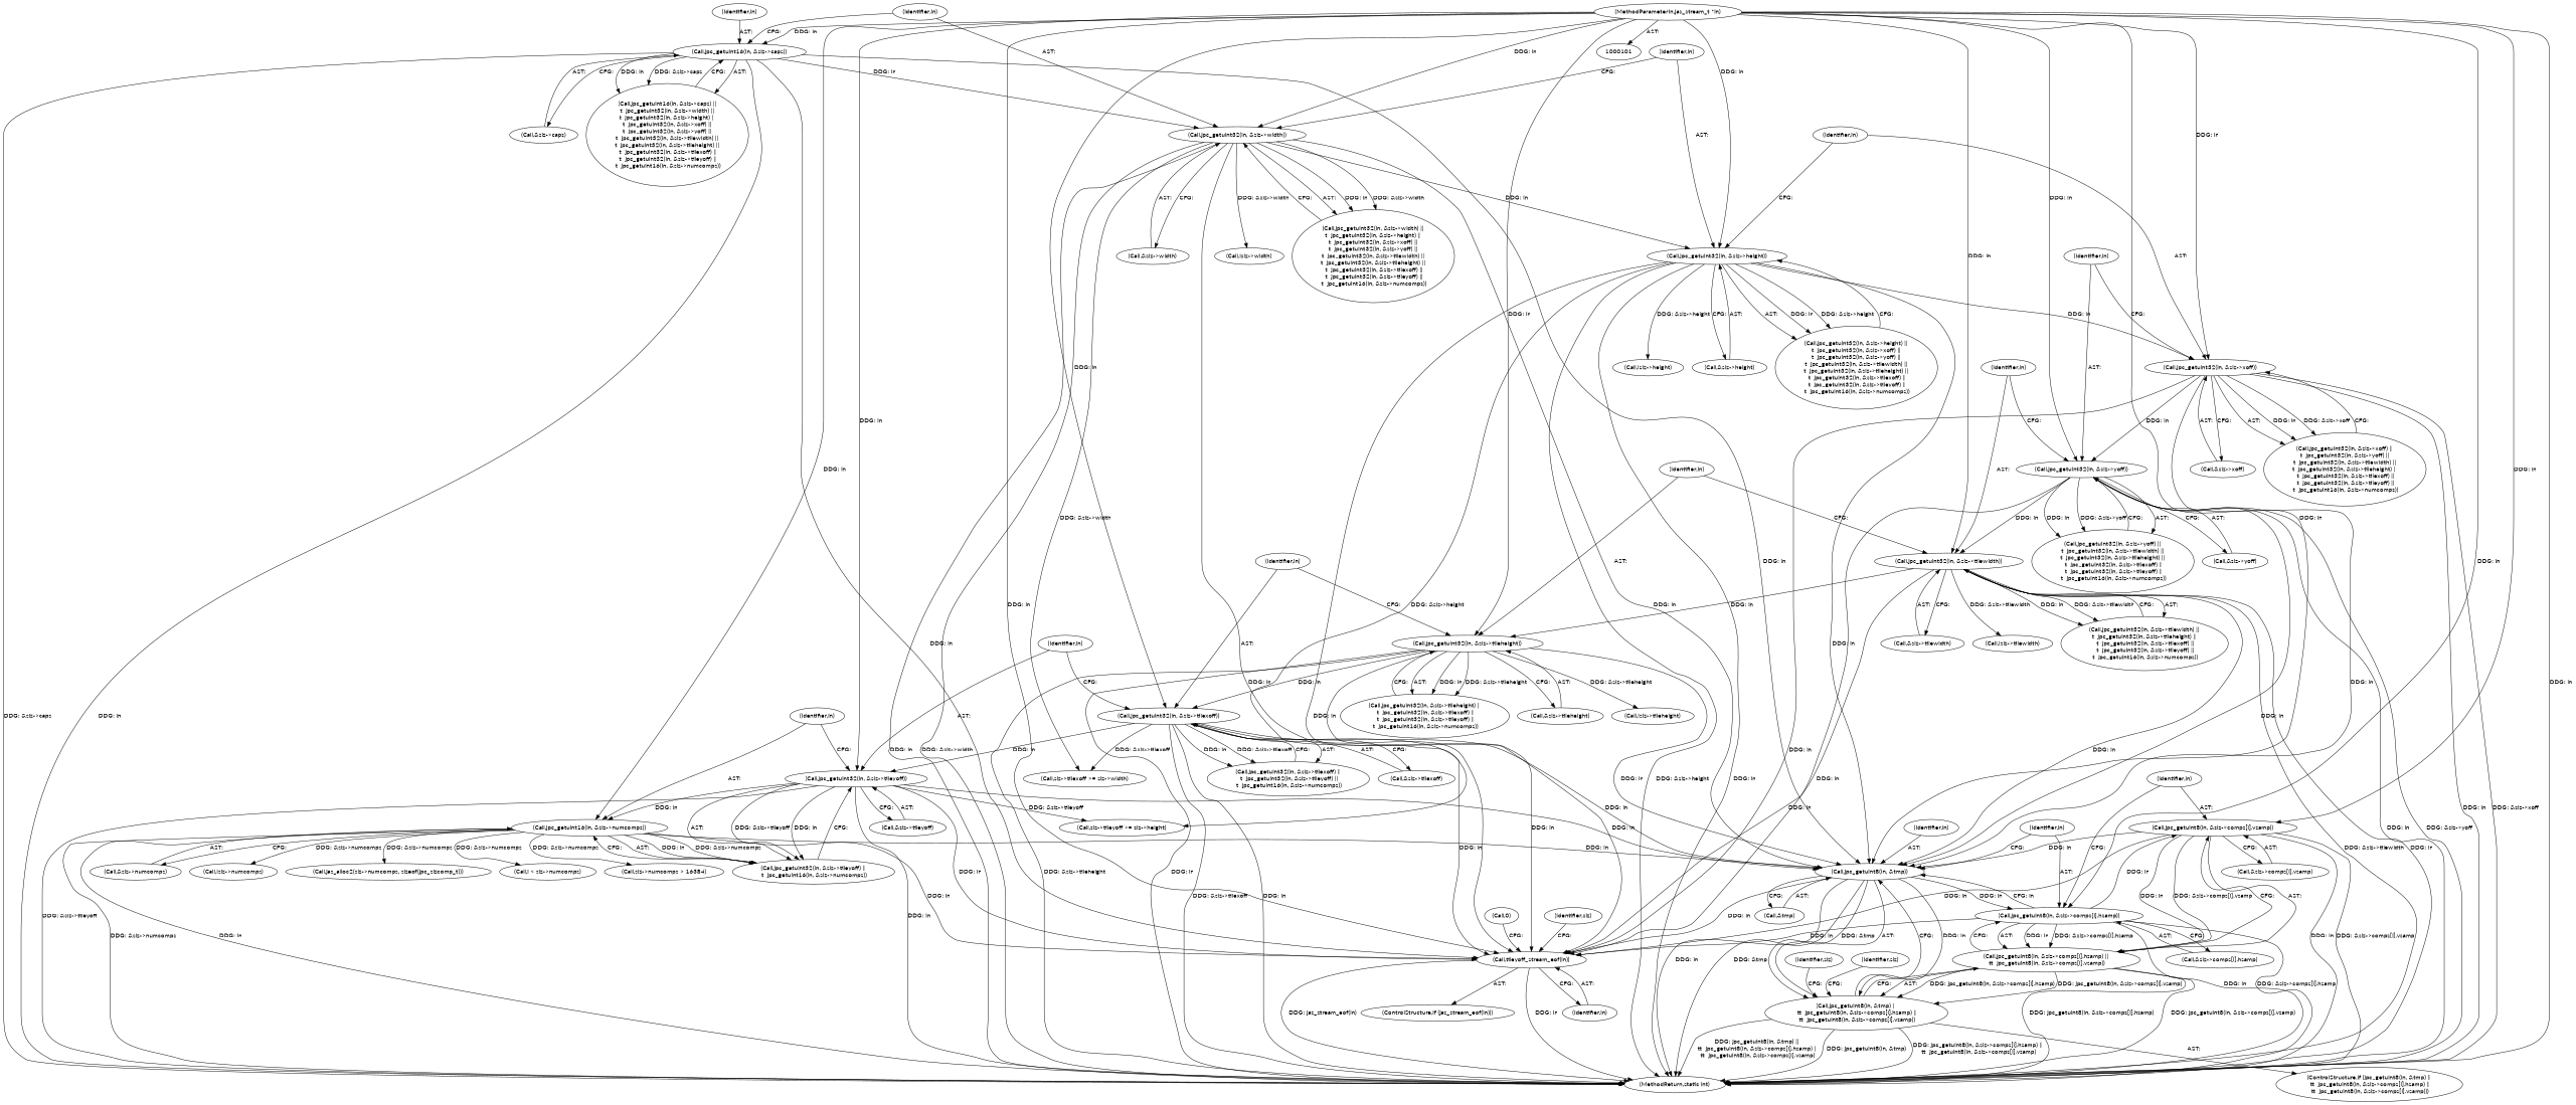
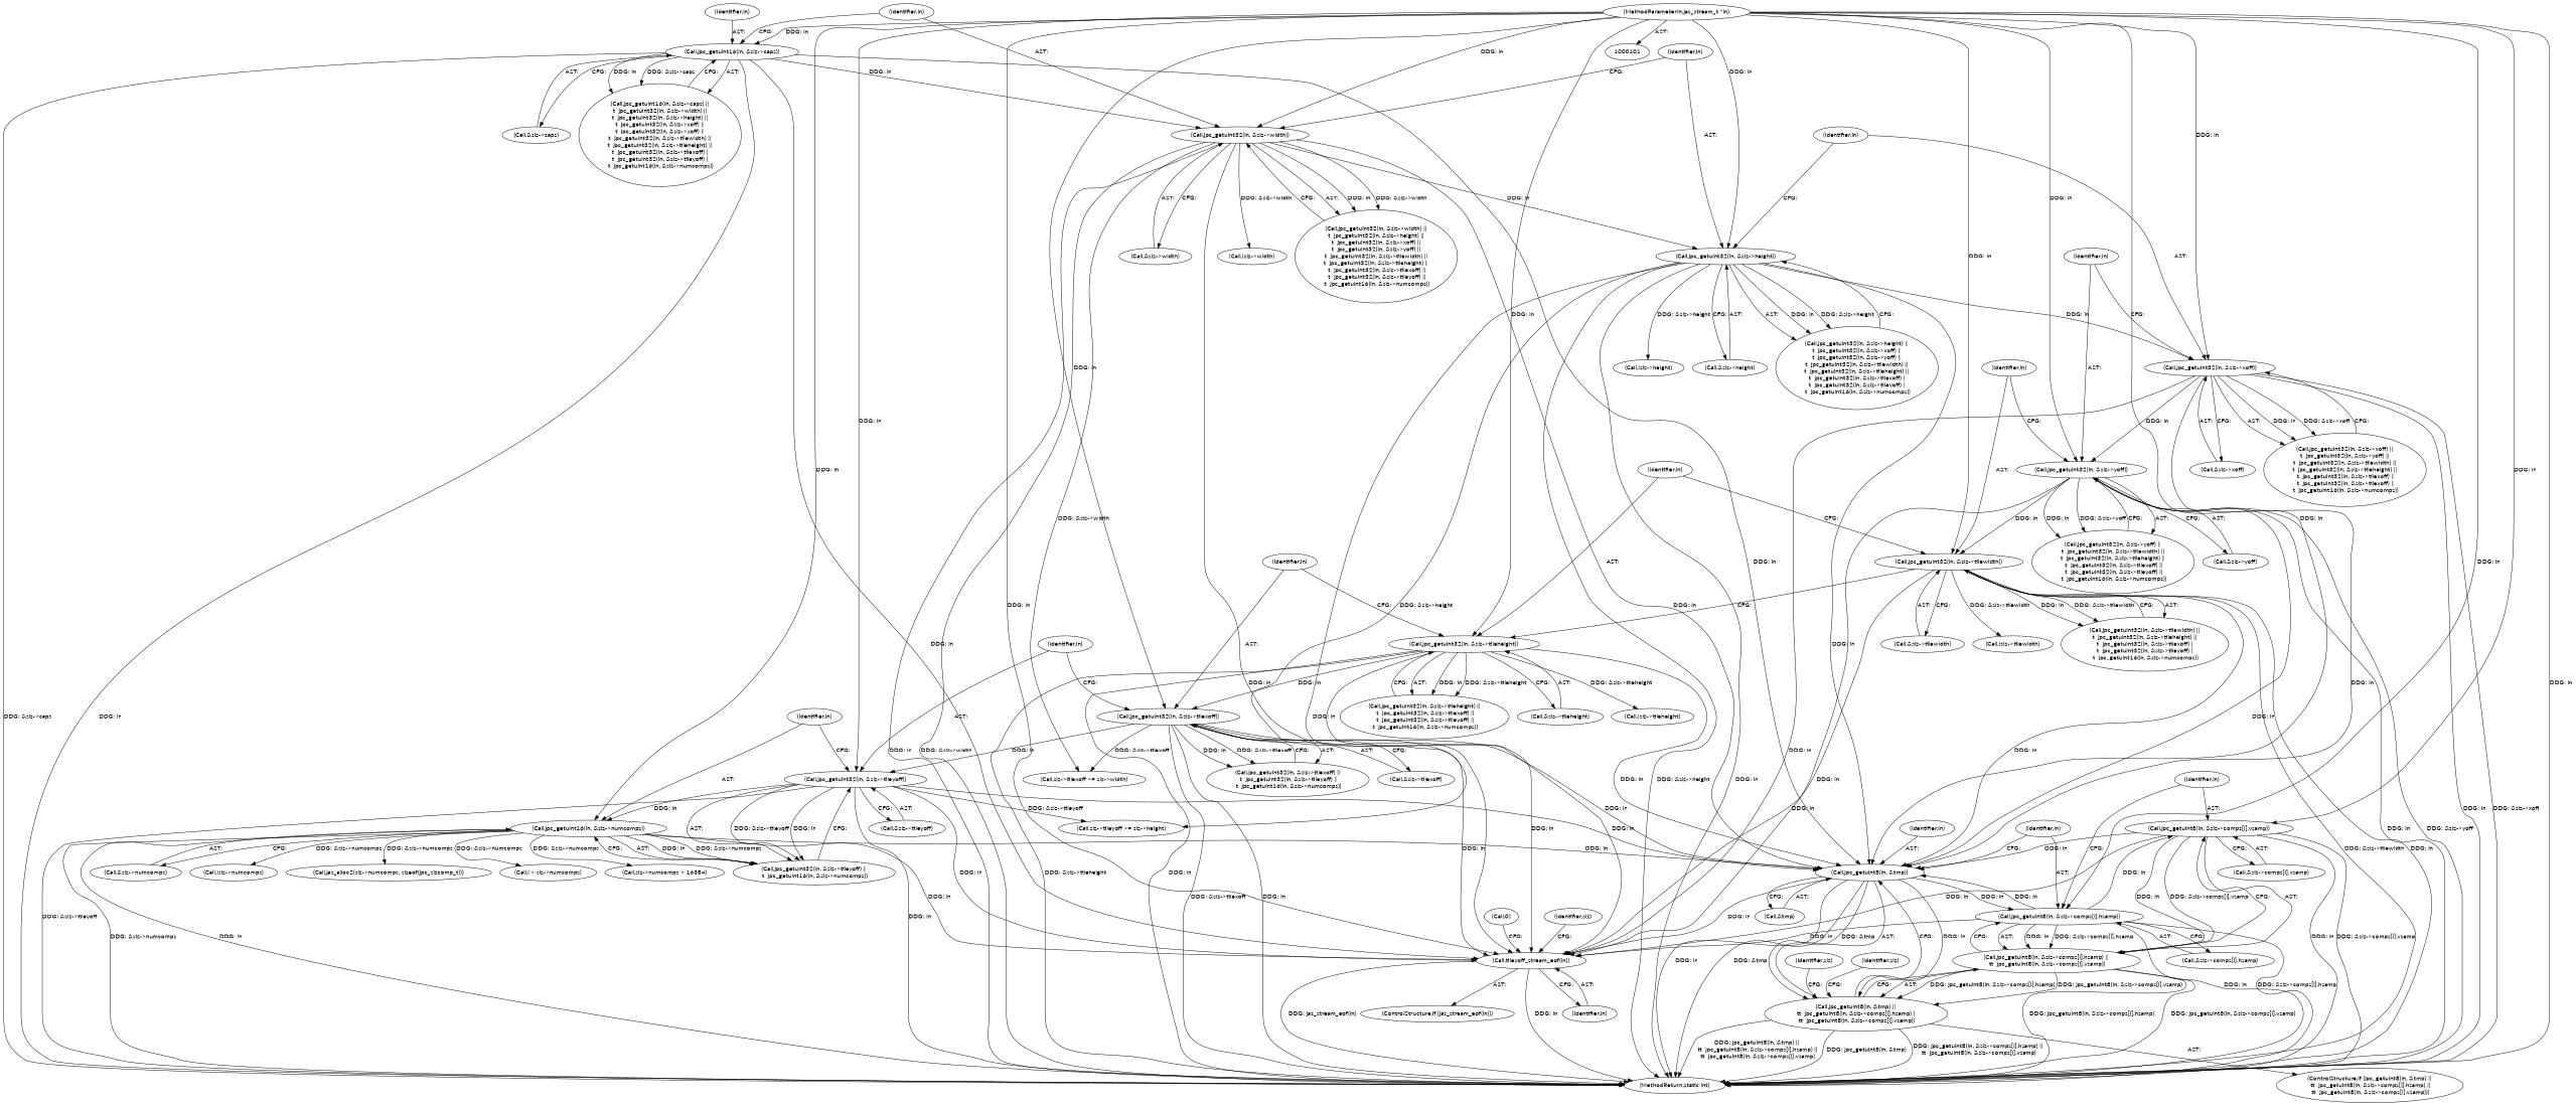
  digraph {
    fontname=Lato
    node [fontname=Lato]
    edge [fontname=Lato]
    n1 [label="(Call,jpc_getuint8(in, &siz->comps[i].vsamp))"]
    n2 [label="(Call,jpc_getuint8(in, &tmp))"]
    n3 [label="(Call,jpc_getuint8(in, &siz->comps[i].hsamp) ||\n \t\t  jpc_getuint8(in, &siz->comps[i].vsamp))"]
    n4 [label="(Call,tileyoff_stream_eof(in))"]
    n5 [label="(MethodReturn,static int)"]
    n6 [label="(Call,&siz->comps[i].vsamp)"]
    n7 [label="(Call,jpc_getuint8(in, &siz->comps[i].hsamp))"]
    n8 [label="(Call,jpc_getuint8(in, &tmp) ||\n \t\t  jpc_getuint8(in, &siz->comps[i].hsamp) ||\n \t\t  jpc_getuint8(in, &siz->comps[i].vsamp))"]
    n9 [label="(Call,&tmp)"]
    n10 [label="(ControlStructure,if (jas_stream_eof(in)))"]
    n11 [label="(Identifier,in)"]
    n12 [label="(Call,&siz->comps[i].hsamp)"]
    n13 [label="(ControlStructure,if (jpc_getuint8(in, &tmp) ||\n \t\t  jpc_getuint8(in, &siz->comps[i].hsamp) ||\n \t\t  jpc_getuint8(in, &siz->comps[i].vsamp)))"]
    n14 [label="(Call,jpc_getuint32(in, &siz->width))"]
    n15 [label="(Call,jpc_getuint32(in, &siz->height))"]
    n16 [label="(Call,siz->tilexoff >= siz->width)"]
    n17 [label="(Call,jpc_getuint32(in, &siz->width) ||\n\t  jpc_getuint32(in, &siz->height) ||\n\t  jpc_getuint32(in, &siz->xoff) ||\n\t  jpc_getuint32(in, &siz->yoff) ||\n\t  jpc_getuint32(in, &siz->tilewidth) ||\n\t  jpc_getuint32(in, &siz->tileheight) ||\n \t  jpc_getuint32(in, &siz->tilexoff) ||\n \t  jpc_getuint32(in, &siz->tileyoff) ||\n \t  jpc_getuint16(in, &siz->numcomps))"]
    n18 [label="(Call,&siz->width)"]
    n19 [label="(Call,!siz->width)"]
    n20 [label="(Call,jpc_getuint32(in, &siz->xoff))"]
    n21 [label="(Call,&siz->height)"]
    n22 [label="(Call,jpc_getuint32(in, &siz->height) ||\n\t  jpc_getuint32(in, &siz->xoff) ||\n\t  jpc_getuint32(in, &siz->yoff) ||\n\t  jpc_getuint32(in, &siz->tilewidth) ||\n\t  jpc_getuint32(in, &siz->tileheight) ||\n \t  jpc_getuint32(in, &siz->tilexoff) ||\n \t  jpc_getuint32(in, &siz->tileyoff) ||\n \t  jpc_getuint16(in, &siz->numcomps))"]
    n23 [label="(Call,!siz->height)"]
    n24 [label="(Call,siz->tileyoff >= siz->height)"]
    n25 [label="(Call,jpc_getuint16(in, &siz->caps))"]
    n26 [label="(Call,jpc_getuint16(in, &siz->caps) ||\n\t  jpc_getuint32(in, &siz->width) ||\n\t  jpc_getuint32(in, &siz->height) ||\n\t  jpc_getuint32(in, &siz->xoff) ||\n\t  jpc_getuint32(in, &siz->yoff) ||\n\t  jpc_getuint32(in, &siz->tilewidth) ||\n\t  jpc_getuint32(in, &siz->tileheight) ||\n \t  jpc_getuint32(in, &siz->tilexoff) ||\n \t  jpc_getuint32(in, &siz->tileyoff) ||\n \t  jpc_getuint16(in, &siz->numcomps))"]
    n27 [label="(Call,&siz->caps)"]
    n28 [label="(MethodParameterIn,jas_stream_t *in)"]
    n29 [label="(Call,jpc_getuint32(in, &siz->tilexoff))"]
    n30 [label="(Call,jpc_getuint32(in, &siz->tileheight))"]
    n31 [label="(Call,jpc_getuint32(in, &siz->tilewidth))"]
    n32 [label="(Call,jpc_getuint32(in, &siz->yoff))"]
    n33 [label="(Call,jpc_getuint16(in, &siz->numcomps))"]
    n34 [label="(Call,jpc_getuint32(in, &siz->tileyoff))"]
    1000101
    n36 [label="(Call,jpc_getuint32(in, &siz->tilexoff) ||\n \t  jpc_getuint32(in, &siz->tileyoff) ||\n \t  jpc_getuint16(in, &siz->numcomps))"]
    n37 [label="(Call,&siz->tilexoff)"]
    n38 [label="(Call,&siz->tileheight)"]
    n39 [label="(Call,!siz->tileheight)"]
    n40 [label="(Call,jpc_getuint32(in, &siz->tileheight) ||\n \t  jpc_getuint32(in, &siz->tilexoff) ||\n \t  jpc_getuint32(in, &siz->tileyoff) ||\n \t  jpc_getuint16(in, &siz->numcomps))"]
    n41 [label="(Call,!siz->tilewidth)"]
    n42 [label="(Call,jpc_getuint32(in, &siz->tilewidth) ||\n\t  jpc_getuint32(in, &siz->tileheight) ||\n \t  jpc_getuint32(in, &siz->tilexoff) ||\n \t  jpc_getuint32(in, &siz->tileyoff) ||\n \t  jpc_getuint16(in, &siz->numcomps))"]
    n43 [label="(Call,&siz->tilewidth)"]
    n44 [label="(Call,&siz->yoff)"]
    n45 [label="(Call,jpc_getuint32(in, &siz->yoff) ||\n\t  jpc_getuint32(in, &siz->tilewidth) ||\n\t  jpc_getuint32(in, &siz->tileheight) ||\n \t  jpc_getuint32(in, &siz->tilexoff) ||\n \t  jpc_getuint32(in, &siz->tileyoff) ||\n \t  jpc_getuint16(in, &siz->numcomps))"]
    n46 [label="(Call,&siz->xoff)"]
    n47 [label="(Call,jpc_getuint32(in, &siz->xoff) ||\n\t  jpc_getuint32(in, &siz->yoff) ||\n\t  jpc_getuint32(in, &siz->tilewidth) ||\n\t  jpc_getuint32(in, &siz->tileheight) ||\n \t  jpc_getuint32(in, &siz->tilexoff) ||\n \t  jpc_getuint32(in, &siz->tileyoff) ||\n \t  jpc_getuint16(in, &siz->numcomps))"]
    n48 [label="(Call,i < siz->numcomps)"]
    n49 [label="(Call,jpc_getuint32(in, &siz->tileyoff) ||\n \t  jpc_getuint16(in, &siz->numcomps))"]
    n50 [label="(Call,siz->numcomps > 16384)"]
    n51 [label="(Call,&siz->numcomps)"]
    n52 [label="(Call,!siz->numcomps)"]
    n53 [label="(Call,jas_alloc2(siz->numcomps, sizeof(jpc_sizcomp_t)))"]
    n54 [label="(Call,&siz->tileyoff)"]
    n55 [label="(Identifier,in)"]
    n56 [label="(Identifier,in)"]
    n57 [label="(Identifier,in)"]
    n58 [label="(Identifier,in)"]
    n59 [label="(Call,0)"]
    n60 [label="(Identifier,in)"]
    n61 [label="(Identifier,in)"]
    n62 [label="(Identifier,in)"]
    n63 [label="(Identifier,in)"]
    n64 [label="(Identifier,siz)"]
    n65 [label="(Identifier,in)"]
    n66 [label="(Identifier,in)"]
    n67 [label="(Identifier,in)"]
    n68 [label="(Identifier,siz)"]
    n69 [label="(Identifier,siz)"]
    n70 [label="(Identifier,in)"]
    n71 [label="(Identifier,in)"]
    n1 -> n2 [label="DDG: in"]
    n1 -> n3 [label="AST: "]
    n1 -> n3 [label="DDG: in"]
    n1 -> n3 [label="DDG: &siz->comps[i].vsamp"]
    n1 -> n4 [label="DDG: in"]
    n1 -> n5 [label="DDG: &siz->comps[i].vsamp"]
    n1 -> n5 [label="DDG: in"]
    n1 -> n6 [label="CFG: "]
    n2 -> n4 [label="DDG: in"]
    n2 -> n5 [label="DDG: in"]
    n2 -> n5 [label="DDG: &tmp"]
    n2 -> n7 [label="DDG: in"]
    n2 -> n8 [label="AST: "]
    n2 -> n8 [label="DDG: in"]
    n2 -> n8 [label="DDG: &tmp"]
    n2 -> n9 [label="CFG: "]
    n3 -> n1 [label="CFG: "]
    n3 -> n5 [label="DDG: jpc_getuint8(in, &siz->comps[i].hsamp)"]
    n3 -> n5 [label="DDG: jpc_getuint8(in, &siz->comps[i].vsamp)"]
    n3 -> n7 [label="CFG: "]
    n3 -> n8 [label="AST: "]
    n3 -> n8 [label="DDG: jpc_getuint8(in, &siz->comps[i].hsamp)"]
    n3 -> n8 [label="DDG: jpc_getuint8(in, &siz->comps[i].vsamp)"]
    n4 -> n5 [label="DDG: in"]
    n4 -> n5 [label="DDG: jas_stream_eof(in)"]
    n4 -> n10 [label="AST: "]
    n4 -> n11 [label="CFG: "]
    n6 -> n1 [label="AST: "]
    n7 -> n1 [label="DDG: in"]
-   n7 -> n2 [label="CFG: in"]
+   n7 -> n2 [label="DDG: in"]
    n7 -> n3 [label="AST: "]
    n7 -> n3 [label="DDG: in"]
    n7 -> n3 [label="DDG: &siz->comps[i].hsamp"]
    n7 -> n4 [label="DDG: in"]
    n7 -> n5 [label="DDG: in"]
    n7 -> n5 [label="DDG: &siz->comps[i].hsamp"]
    n7 -> n12 [label="CFG: "]
    n8 -> n2 [label="CFG: "]
    n8 -> n3 [label="CFG: "]
    n8 -> n5 [label="DDG: jpc_getuint8(in, &siz->comps[i].hsamp) ||\n \t\t  jpc_getuint8(in, &siz->comps[i].vsamp)"]
    n8 -> n5 [label="DDG: jpc_getuint8(in, &tmp) ||\n \t\t  jpc_getuint8(in, &siz->comps[i].hsamp) ||\n \t\t  jpc_getuint8(in, &siz->comps[i].vsamp)"]
    n8 -> n5 [label="DDG: jpc_getuint8(in, &tmp)"]
    n8 -> n13 [label="AST: "]
    n9 -> n2 [label="AST: "]
    n11 -> n4 [label="AST: "]
    n12 -> n7 [label="AST: "]
    n14 -> n2 [label="DDG: in"]
    n14 -> n4 [label="DDG: in"]
    n14 -> n5 [label="DDG: in"]
    n14 -> n5 [label="DDG: &siz->width"]
    n14 -> n15 [label="DDG: in"]
    n14 -> n16 [label="DDG: &siz->width"]
    n14 -> n17 [label="AST: "]
    n14 -> n17 [label="DDG: in"]
    n14 -> n17 [label="DDG: &siz->width"]
    n14 -> n18 [label="CFG: "]
    n14 -> n19 [label="DDG: &siz->width"]
    n15 -> n2 [label="DDG: in"]
    n15 -> n4 [label="DDG: in"]
    n15 -> n5 [label="DDG: &siz->height"]
    n15 -> n5 [label="DDG: in"]
    n15 -> n20 [label="DDG: in"]
    n15 -> n21 [label="CFG: "]
    n15 -> n22 [label="AST: "]
    n15 -> n22 [label="DDG: in"]
    n15 -> n22 [label="DDG: &siz->height"]
    n15 -> n23 [label="DDG: &siz->height"]
    n15 -> n24 [label="DDG: &siz->height"]
    n17 -> n14 [label="CFG: "]
    n18 -> n14 [label="AST: "]
    n20 -> n2 [label="DDG: in"]
    n20 -> n4 [label="DDG: in"]
    n20 -> n5 [label="DDG: in"]
    n20 -> n5 [label="DDG: &siz->xoff"]
    n20 -> n32 [label="DDG: in"]
    n20 -> n46 [label="CFG: "]
    n20 -> n47 [label="AST: "]
    n20 -> n47 [label="DDG: in"]
    n20 -> n47 [label="DDG: &siz->xoff"]
    n21 -> n15 [label="AST: "]
    n22 -> n15 [label="CFG: "]
    n25 -> n2 [label="DDG: in"]
    n25 -> n4 [label="DDG: in"]
    n25 -> n5 [label="DDG: in"]
    n25 -> n5 [label="DDG: &siz->caps"]
    n25 -> n14 [label="DDG: in"]
    n25 -> n26 [label="AST: "]
    n25 -> n26 [label="DDG: in"]
    n25 -> n26 [label="DDG: &siz->caps"]
    n25 -> n27 [label="CFG: "]
    n26 -> n25 [label="CFG: "]
    n27 -> n25 [label="AST: "]
    n28 -> n1 [label="DDG: in"]
    n28 -> n2 [label="DDG: in"]
    n28 -> n4 [label="DDG: in"]
    n28 -> n5 [label="DDG: in"]
    n28 -> n7 [label="DDG: in"]
    n28 -> n14 [label="DDG: in"]
    n28 -> n15 [label="DDG: in"]
    n28 -> n20 [label="DDG: in"]
    n28 -> n25 [label="DDG: in"]
    n28 -> n29 [label="DDG: in"]
    n28 -> n30 [label="DDG: in"]
    n28 -> n31 [label="DDG: in"]
    n28 -> n32 [label="DDG: in"]
    n28 -> n33 [label="DDG: in"]
    n28 -> n34 [label="DDG: in"]
    n28 -> 1000101 [label="AST: "]
    n29 -> n2 [label="DDG: in"]
    n29 -> n4 [label="DDG: in"]
    n29 -> n5 [label="DDG: in"]
    n29 -> n5 [label="DDG: &siz->tilexoff"]
    n29 -> n16 [label="DDG: &siz->tilexoff"]
    n29 -> n34 [label="DDG: in"]
    n29 -> n36 [label="AST: "]
    n29 -> n36 [label="DDG: in"]
    n29 -> n36 [label="DDG: &siz->tilexoff"]
    n29 -> n37 [label="CFG: "]
    n30 -> n2 [label="DDG: in"]
    n30 -> n4 [label="DDG: in"]
    n30 -> n5 [label="DDG: &siz->tileheight"]
    n30 -> n5 [label="DDG: in"]
    n30 -> n29 [label="DDG: in"]
    n30 -> n38 [label="CFG: "]
    n30 -> n39 [label="DDG: &siz->tileheight"]
    n30 -> n40 [label="AST: "]
    n30 -> n40 [label="DDG: in"]
    n30 -> n40 [label="DDG: &siz->tileheight"]
    n31 -> n2 [label="DDG: in"]
    n31 -> n4 [label="DDG: in"]
    n31 -> n5 [label="DDG: &siz->tilewidth"]
    n31 -> n5 [label="DDG: in"]
-   n31 -> n30 [label="DDG: in"]
+   n31 -> n30 [label="CFG: "]
    n31 -> n41 [label="DDG: &siz->tilewidth"]
    n31 -> n42 [label="AST: "]
    n31 -> n42 [label="DDG: in"]
    n31 -> n42 [label="DDG: &siz->tilewidth"]
    n31 -> n43 [label="CFG: "]
    n32 -> n2 [label="DDG: in"]
    n32 -> n4 [label="DDG: in"]
    n32 -> n5 [label="DDG: in"]
    n32 -> n5 [label="DDG: &siz->yoff"]
    n32 -> n31 [label="DDG: in"]
    n32 -> n44 [label="CFG: "]
    n32 -> n45 [label="AST: "]
    n32 -> n45 [label="DDG: in"]
    n32 -> n45 [label="DDG: &siz->yoff"]
    n33 -> n2 [label="DDG: in"]
    n33 -> n4 [label="DDG: in"]
    n33 -> n5 [label="DDG: &siz->numcomps"]
    n33 -> n5 [label="DDG: in"]
    n33 -> n48 [label="DDG: &siz->numcomps"]
    n33 -> n49 [label="AST: "]
    n33 -> n49 [label="DDG: in"]
    n33 -> n49 [label="DDG: &siz->numcomps"]
    n33 -> n50 [label="DDG: &siz->numcomps"]
    n33 -> n51 [label="CFG: "]
    n33 -> n52 [label="DDG: &siz->numcomps"]
    n33 -> n53 [label="DDG: &siz->numcomps"]
    n34 -> n2 [label="DDG: in"]
    n34 -> n4 [label="DDG: in"]
    n34 -> n5 [label="DDG: in"]
    n34 -> n5 [label="DDG: &siz->tileyoff"]
    n34 -> n24 [label="DDG: &siz->tileyoff"]
    n34 -> n33 [label="DDG: in"]
    n34 -> n49 [label="AST: "]
    n34 -> n49 [label="DDG: in"]
    n34 -> n49 [label="DDG: &siz->tileyoff"]
    n34 -> n54 [label="CFG: "]
    n36 -> n29 [label="CFG: "]
    n37 -> n29 [label="AST: "]
    n38 -> n30 [label="AST: "]
    n40 -> n30 [label="CFG: "]
    n42 -> n31 [label="CFG: "]
    n43 -> n31 [label="AST: "]
    n44 -> n32 [label="AST: "]
    n45 -> n32 [label="CFG: "]
    n46 -> n20 [label="AST: "]
    n47 -> n20 [label="CFG: "]
    n49 -> n33 [label="CFG: "]
    n49 -> n34 [label="CFG: "]
    n51 -> n33 [label="AST: "]
    n54 -> n34 [label="AST: "]
    n55 -> n30 [label="AST: "]
    n55 -> n31 [label="CFG: "]
    n56 -> n29 [label="CFG: "]
    n56 -> n34 [label="AST: "]
    n57 -> n15 [label="CFG: "]
    n57 -> n20 [label="AST: "]
    n58 -> n31 [label="AST: "]
    n58 -> n32 [label="CFG: "]
    n59 -> n4 [label="CFG: "]
    n60 -> n20 [label="CFG: "]
    n60 -> n32 [label="AST: "]
    n61 -> n2 [label="CFG: "]
    n61 -> n7 [label="AST: "]
    n62 -> n14 [label="CFG: "]
    n62 -> n15 [label="AST: "]
    n63 -> n33 [label="AST: "]
    n63 -> n34 [label="CFG: "]
    n64 -> n4 [label="CFG: "]
    n65 -> n2 [label="AST: "]
    n66 -> n14 [label="AST: "]
    n66 -> n25 [label="CFG: "]
    n67 -> n25 [label="AST: "]
    n68 -> n8 [label="CFG: "]
    n69 -> n8 [label="CFG: "]
    n70 -> n1 [label="AST: "]
    n70 -> n7 [label="CFG: "]
    n71 -> n29 [label="AST: "]
    n71 -> n30 [label="CFG: "]
  }
